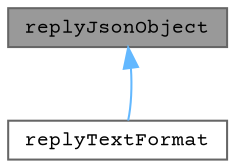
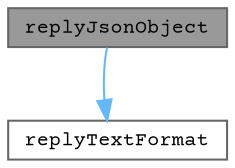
  digraph {
    rankdir=TB
    fontname="Courier Prime"
    node [fontname="Courier Prime" fontsize=10 shape=box style=filled]
    n1 [color=gray40 fillcolor=grey60 fontcolor=black height=0.2 label=replyJsonObject width=0.4]
    n2 [color=grey40 fillcolor=white height=0.2 label=replyTextFormat width=0.4]
-   n2 -> n1 [color=steelblue1 fontname="Courier Prime" fontsize=10 labelfontname=Helvetica labelfontsize=10 style=solid]
+   n1 -> n2 [color=steelblue1 fontname="Courier Prime" fontsize=10 labelfontname=Helvetica labelfontsize=10 style=solid]
  }
